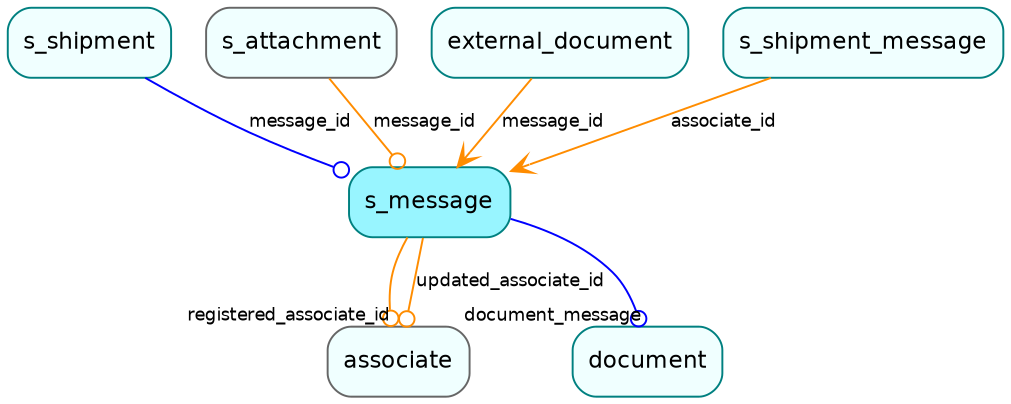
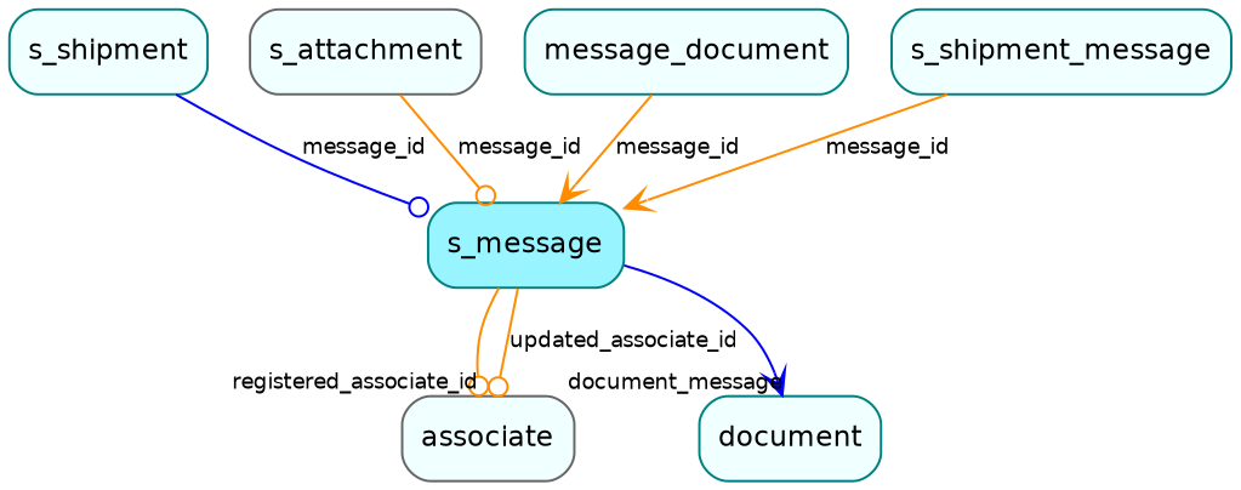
  digraph {
    node [color=teal fillcolor=azure1 fontname=Helvetica fontsize=12 shape=box style="rounded, filled"]
    edge [arrowhead=odot color=darkorange fontname=Helvetica fontsize=9]
    s_message [fillcolor=cadetblue1]
    associate [color=gray40]
    document
    s_shipment
    s_attachment [color=gray40]
-   external_document
+   external_document [label=message_document]
    n7 [label=s_shipment_message]
    s_message -> associate [headlabel=registered_associate_id]
    s_message -> associate [label=updated_associate_id]
-   s_message -> document [color=blue headlabel=document_message]
+   s_message -> document [arrowhead=vee color=blue headlabel=document_message]
    s_shipment -> s_message [color=blue label=message_id]
    s_attachment -> s_message [label=message_id]
    external_document -> s_message [arrowhead=vee label=message_id]
-   n7 -> s_message [arrowhead=vee label=associate_id]
+   n7 -> s_message [arrowhead=vee label=message_id]
  }
